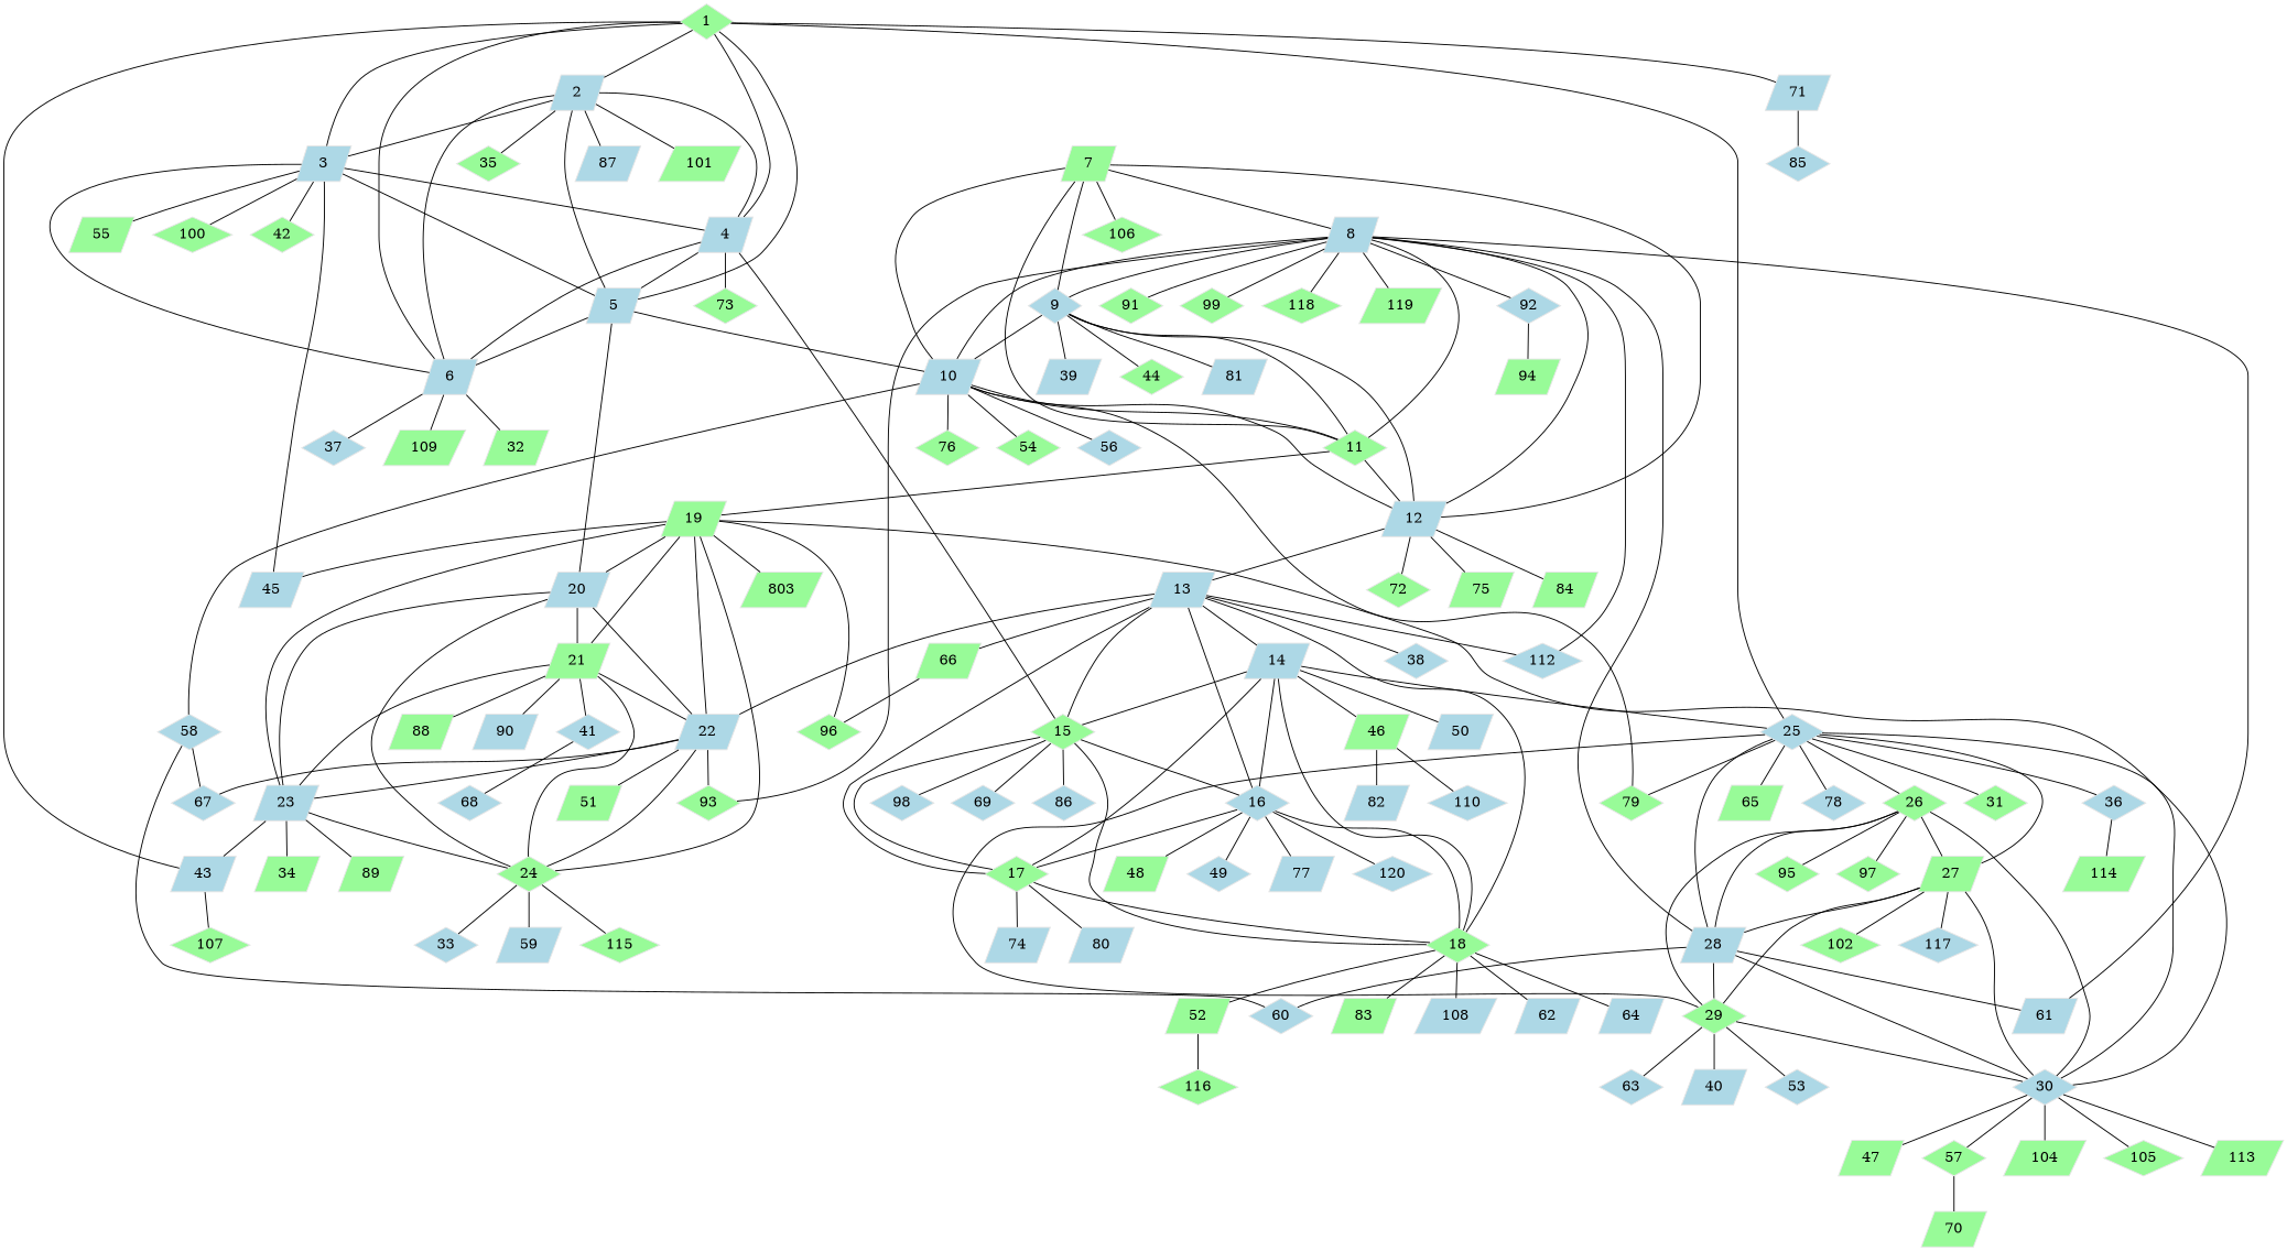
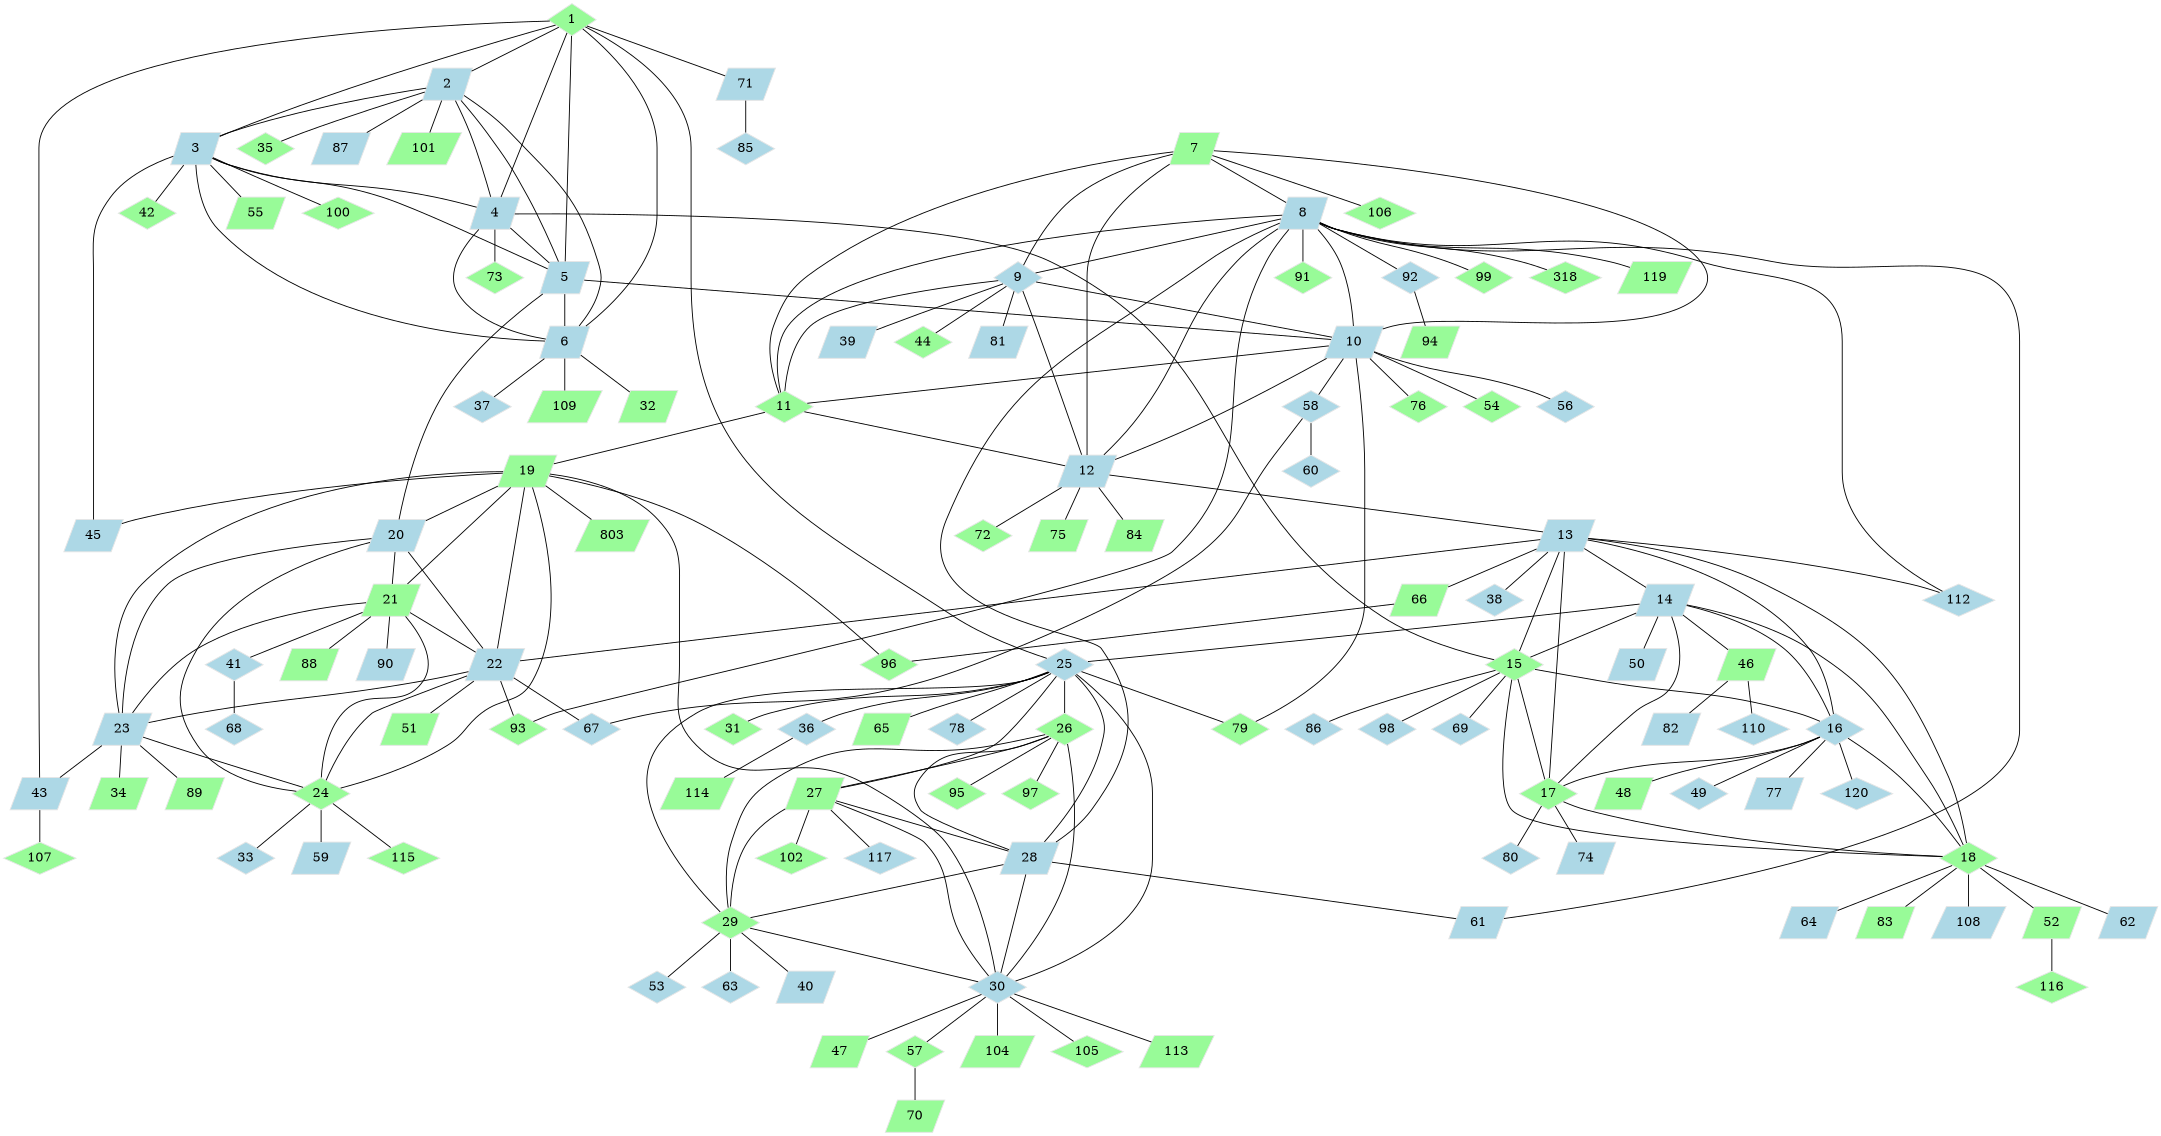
  graph {
    node [color=gray90 fillcolor=palegreen shape=diamond style=filled]
    2 [fillcolor=lightblue shape=parallelogram]
    1
    3 [fillcolor=lightblue shape=parallelogram]
    4 [fillcolor=lightblue shape=parallelogram]
    5 [fillcolor=lightblue shape=parallelogram]
    6 [fillcolor=lightblue shape=parallelogram]
    25 [fillcolor=lightblue]
    43 [fillcolor=lightblue shape=parallelogram]
    71 [fillcolor=lightblue shape=parallelogram]
    35
    87 [fillcolor=lightblue shape=parallelogram]
    101 [shape=parallelogram]
    42
    45 [fillcolor=lightblue shape=parallelogram]
    55 [shape=parallelogram]
    100
    15
    73
    10 [fillcolor=lightblue shape=parallelogram]
    20 [fillcolor=lightblue shape=parallelogram]
    32 [shape=parallelogram]
    37 [fillcolor=lightblue]
    109 [shape=parallelogram]
    28 [fillcolor=lightblue shape=parallelogram]
    79
    30 [fillcolor=lightblue]
    26
    27 [shape=parallelogram]
    29
    31
    36 [fillcolor=lightblue]
    65 [shape=parallelogram]
    78 [fillcolor=lightblue]
    107
    85 [fillcolor=lightblue]
    16 [fillcolor=lightblue]
    17
    18
    69 [fillcolor=lightblue]
    86 [fillcolor=lightblue]
    98 [fillcolor=lightblue]
    11
    12 [fillcolor=lightblue shape=parallelogram]
    54
    56 [fillcolor=lightblue]
    58 [fillcolor=lightblue]
    76
    22 [fillcolor=lightblue shape=parallelogram]
    21 [shape=parallelogram]
    23 [fillcolor=lightblue shape=parallelogram]
    24
    7 [shape=parallelogram]
    8 [fillcolor=lightblue shape=parallelogram]
    9 [fillcolor=lightblue]
    106
    61 [fillcolor=lightblue shape=parallelogram]
    91
    92 [fillcolor=lightblue]
    93
    99
    112 [fillcolor=lightblue]
-   118
+   118 [label=318]
    119 [shape=parallelogram]
    39 [fillcolor=lightblue shape=parallelogram]
    44
    81 [fillcolor=lightblue shape=parallelogram]
    19 [shape=parallelogram]
    13 [fillcolor=lightblue shape=parallelogram]
    72
    75 [shape=parallelogram]
    84 [shape=parallelogram]
    60 [fillcolor=lightblue]
    94 [shape=parallelogram]
    67 [fillcolor=lightblue]
    96
    n76 [label=803 shape=parallelogram]
    14 [fillcolor=lightblue shape=parallelogram]
    38 [fillcolor=lightblue]
    66 [shape=parallelogram]
    46 [shape=parallelogram]
    50 [fillcolor=lightblue shape=parallelogram]
    48 [shape=parallelogram]
    49 [fillcolor=lightblue]
    77 [fillcolor=lightblue shape=parallelogram]
    120 [fillcolor=lightblue]
    74 [fillcolor=lightblue shape=parallelogram]
-   80 [fillcolor=lightblue shape=parallelogram]
+   80 [fillcolor=lightblue]
    52 [shape=parallelogram]
    62 [fillcolor=lightblue shape=parallelogram]
    64 [fillcolor=lightblue shape=parallelogram]
    83 [shape=parallelogram]
    108 [fillcolor=lightblue shape=parallelogram]
    51 [shape=parallelogram]
    82 [fillcolor=lightblue shape=parallelogram]
    110 [fillcolor=lightblue]
    116
    41 [fillcolor=lightblue]
    88 [shape=parallelogram]
    90 [fillcolor=lightblue shape=parallelogram]
    34 [shape=parallelogram]
    89 [shape=parallelogram]
    33 [fillcolor=lightblue]
    59 [fillcolor=lightblue shape=parallelogram]
    115
    47 [shape=parallelogram]
    57
    104 [shape=parallelogram]
    105
    113 [shape=parallelogram]
    68 [fillcolor=lightblue]
    95
    97
    102
    117 [fillcolor=lightblue]
    40 [fillcolor=lightblue shape=parallelogram]
    53 [fillcolor=lightblue]
    63 [fillcolor=lightblue]
    114 [shape=parallelogram]
    70 [shape=parallelogram]
    2 -- 3
    2 -- 4
    2 -- 5
    2 -- 6
    2 -- 35
    2 -- 87
    2 -- 101
    1 -- 2
    1 -- 3
    1 -- 4
    1 -- 5
    1 -- 6
    1 -- 25
    1 -- 43
    1 -- 71
    3 -- 4
    3 -- 5
    3 -- 6
    3 -- 42
    3 -- 45
    3 -- 55
    3 -- 100
    4 -- 5
    4 -- 6
    4 -- 15
    4 -- 73
    5 -- 6
    5 -- 10
    5 -- 20
    6 -- 32
    6 -- 37
    6 -- 109
    25 -- 28
    25 -- 79
    25 -- 30
    25 -- 26
    25 -- 27
    25 -- 29
    25 -- 31
    25 -- 36
    25 -- 65
    25 -- 78
    43 -- 107
    71 -- 85
    15 -- 16
    15 -- 17
    15 -- 18
    15 -- 69
    15 -- 86
    15 -- 98
    10 -- 79
    10 -- 11
    10 -- 12
    10 -- 54
    10 -- 56
    10 -- 58
    10 -- 76
    20 -- 22
    20 -- 21
    20 -- 23
    20 -- 24
    28 -- 30
    28 -- 29
    28 -- 61
-   28 -- 60
    30 -- 47
    30 -- 57
    30 -- 104
    30 -- 105
    30 -- 113
    26 -- 28
    26 -- 30
    26 -- 27
    26 -- 29
    26 -- 95
    26 -- 97
    27 -- 28
    27 -- 30
    27 -- 29
    27 -- 102
    27 -- 117
    29 -- 30
    29 -- 40
    29 -- 53
    29 -- 63
    36 -- 114
    16 -- 17
    16 -- 18
    16 -- 48
    16 -- 49
    16 -- 77
    16 -- 120
    17 -- 18
    17 -- 74
    17 -- 80
    18 -- 52
    18 -- 62
    18 -- 64
    18 -- 83
    18 -- 108
    11 -- 12
    11 -- 19
    12 -- 13
    12 -- 72
    12 -- 75
    12 -- 84
    58 -- 60
    58 -- 67
    22 -- 23
    22 -- 24
    22 -- 93
    22 -- 67
    22 -- 51
    21 -- 22
    21 -- 23
    21 -- 24
    21 -- 41
    21 -- 88
    21 -- 90
    23 -- 43
    23 -- 24
    23 -- 34
    23 -- 89
    24 -- 33
    24 -- 59
    24 -- 115
    7 -- 10
    7 -- 11
    7 -- 12
    7 -- 8
    7 -- 9
    7 -- 106
    8 -- 10
    8 -- 28
    8 -- 11
    8 -- 12
    8 -- 9
    8 -- 61
    8 -- 91
    8 -- 92
    8 -- 93
    8 -- 99
    8 -- 112
    8 -- 118
    8 -- 119
    9 -- 10
    9 -- 11
    9 -- 12
    9 -- 39
    9 -- 44
    9 -- 81
    92 -- 94
    19 -- 45
    19 -- 20
    19 -- 30
    19 -- 22
    19 -- 21
    19 -- 23
    19 -- 24
    19 -- 96
    19 -- n76
    13 -- 15
    13 -- 16
    13 -- 17
    13 -- 18
    13 -- 22
    13 -- 112
    13 -- 14
    13 -- 38
    13 -- 66
    14 -- 25
    14 -- 15
    14 -- 16
    14 -- 17
    14 -- 18
    14 -- 46
    14 -- 50
    66 -- 96
    46 -- 82
    46 -- 110
    52 -- 116
    41 -- 68
    57 -- 70
  }
